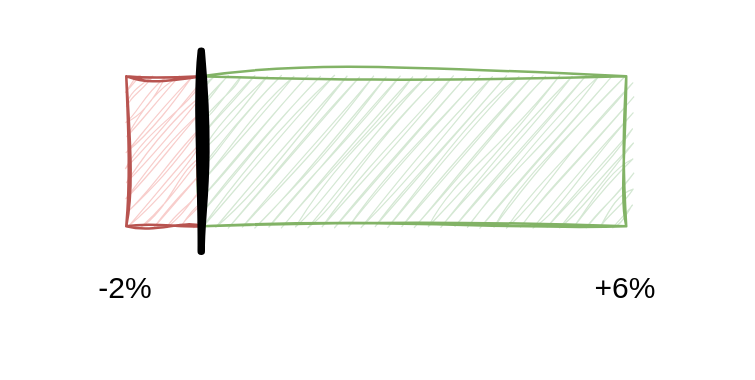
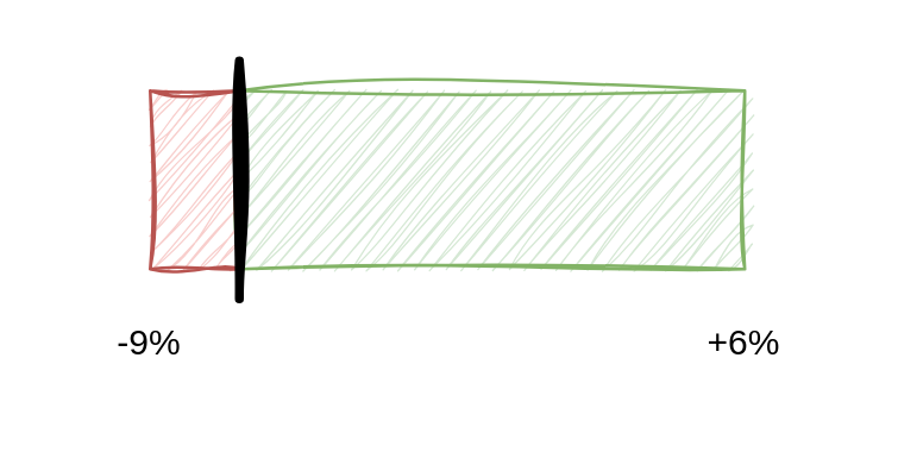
  <mxCell id="0" />
  <mxCell id="1" parent="0" />
  <mxCell id="2" value="" style="rounded=0;whiteSpace=wrap;html=1;fillColor=#d5e8d4;strokeColor=#82b366;fillStyle=auto;sketch=1;curveFitting=1;jiggle=2;" vertex="1" parent="1"><mxGeometry x="80" y="30" width="170" height="60" as="geometry" /></mxCell>
  <mxCell id="3" value="" style="rounded=0;whiteSpace=wrap;html=1;fillColor=#f8cecc;strokeColor=#b85450;sketch=1;curveFitting=1;jiggle=2;" vertex="1" parent="1"><mxGeometry x="50" y="30" width="30" height="60" as="geometry" /></mxCell>
  <mxCell id="4" value="" style="endArrow=none;html=1;rounded=0;strokeWidth=3;sketch=1;curveFitting=1;jiggle=2;" edge="1" parent="1"><mxGeometry width="50" height="50" relative="1" as="geometry"><mxPoint x="80" y="100" as="sourcePoint" /><mxPoint x="80" y="20" as="targetPoint" /></mxGeometry></mxCell>
  <mxCell id="5" value="+6%" style="text;html=1;strokeColor=none;fillColor=none;align=center;verticalAlign=middle;whiteSpace=wrap;rounded=0;" vertex="1" parent="1"><mxGeometry x="220" y="100" width="60" height="30" as="geometry" /></mxCell>
- <mxCell id="6" value="-2%" style="text;html=1;strokeColor=none;fillColor=none;align=center;verticalAlign=middle;whiteSpace=wrap;rounded=0;" vertex="1" parent="1"><mxGeometry x="20" y="100" width="60" height="30" as="geometry" /></mxCell>
+ <mxCell id="6" value="-9%" style="text;html=1;strokeColor=none;fillColor=none;align=center;verticalAlign=middle;whiteSpace=wrap;rounded=0;" vertex="1" parent="1"><mxGeometry x="20" y="100" width="60" height="30" as="geometry" /></mxCell>
